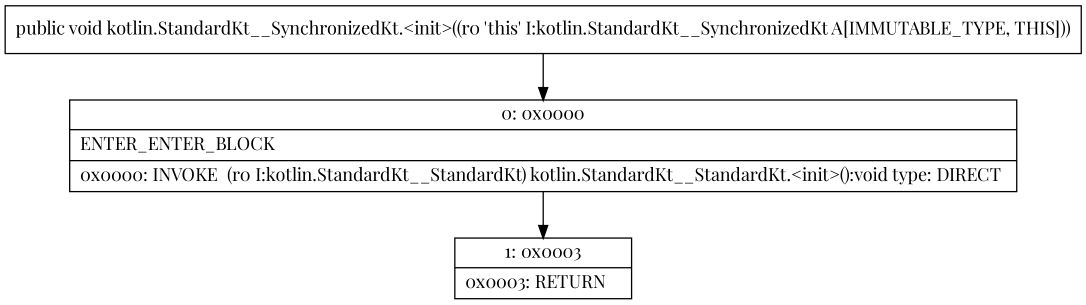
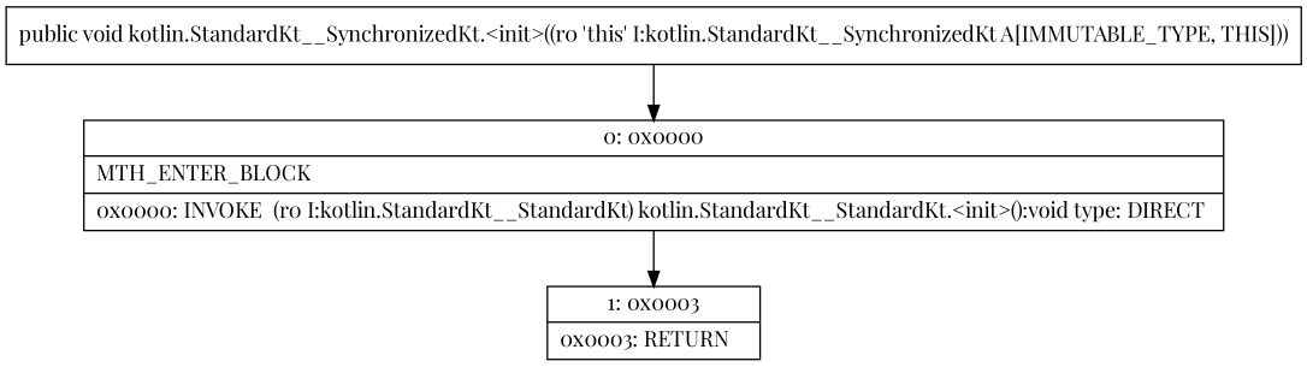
  digraph {
    fontname="Playfair Display"
    node [shape=record fontname="Playfair Display"]
    edge [fontname="Playfair Display"]
-   n1 [label="{0\:\ 0x0000|ENTER_ENTER_BLOCK\l|0x0000: INVOKE  (r0 I:kotlin.StandardKt__StandardKt) kotlin.StandardKt__StandardKt.\<init\>():void type: DIRECT \l}"]
+   n1 [label="{0\:\ 0x0000|MTH_ENTER_BLOCK\l|0x0000: INVOKE  (r0 I:kotlin.StandardKt__StandardKt) kotlin.StandardKt__StandardKt.\<init\>():void type: DIRECT \l}"]
    n2 [label="{1\:\ 0x0003|0x0003: RETURN   \l}"]
    n3 [label="{public void kotlin.StandardKt__SynchronizedKt.\<init\>((r0 'this' I:kotlin.StandardKt__SynchronizedKt A[IMMUTABLE_TYPE, THIS])) }"]
    n1 -> n2
    n3 -> n1
  }
